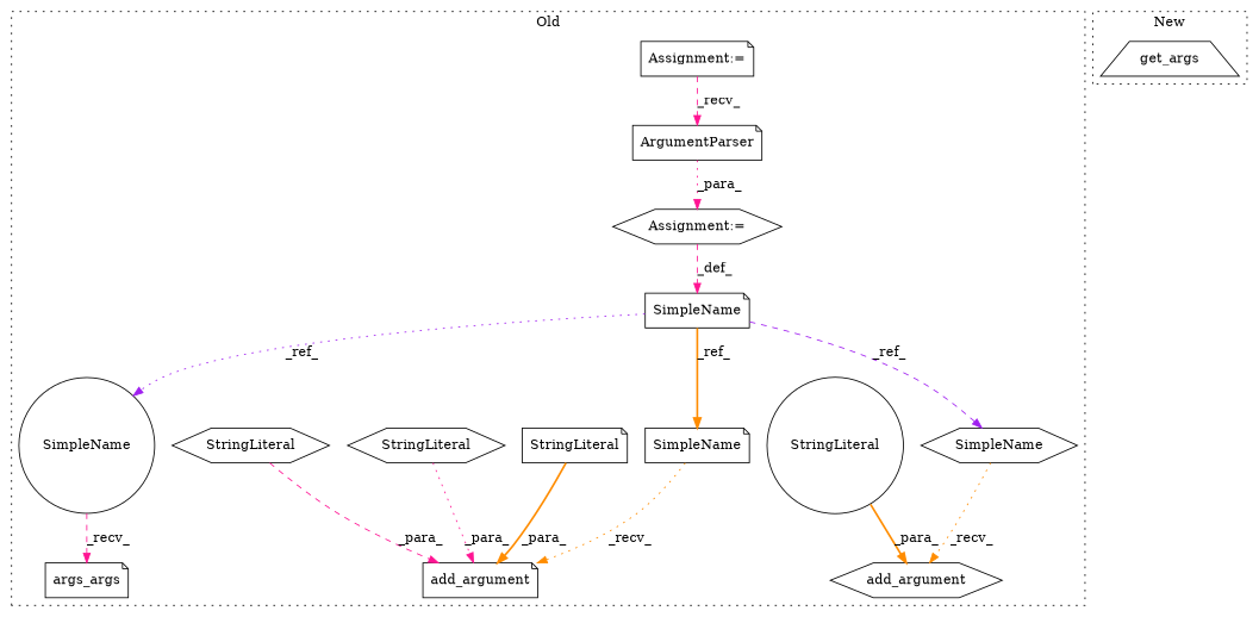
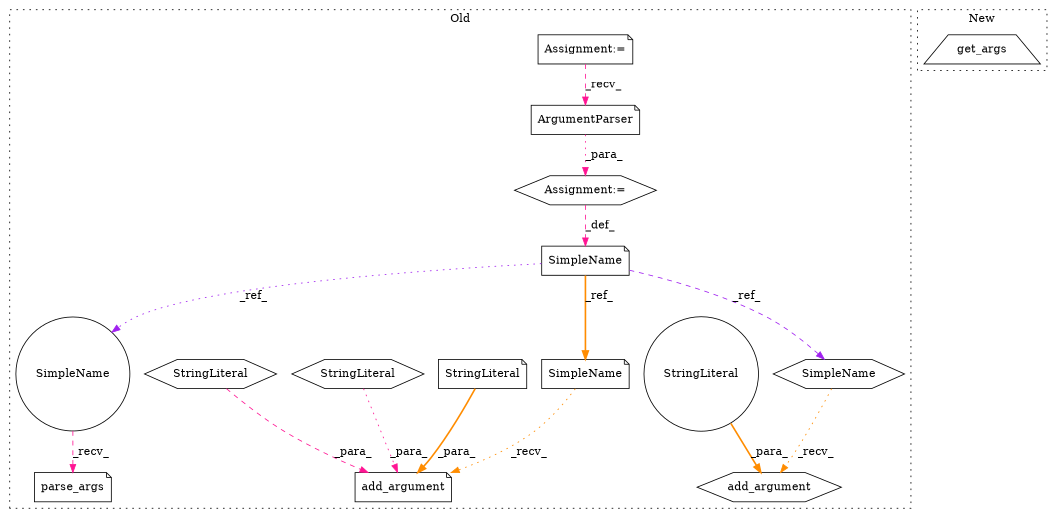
  digraph {
    node [a=32 l=6 shape=note]
    edge [color=deeppink style=dotted]
    n1 [l="13,1" label=add_argument s="1417,1473" shape=hexagon]
    n2 [a=42 label=SimpleName s=902]
-   n3 [l=12 label=args_args s=1492]
+   n3 [l=12 label=parse_args s=1492]
    n4 [l="13,1" label=add_argument s="1043,1130"]
    n5 [a=45 l=27 label=StringLiteral s=1446 shape=circle]
    n6 [a=45 l=35 label=StringLiteral s=1095 shape=hexagon]
    n7 [a=45 l=14 label=StringLiteral s=1056 shape=hexagon]
    n8 [a=7 l=8 label="Assignment:=" s=888]
    n9 [a=7 l=1 label="Assignment:=" s=908 shape=hexagon]
    n10 [a=45 l=16 label=StringLiteral s=1078]
    n11 [l="15,1" label=ArgumentParser s="918,956"]
    n12 [a=42 label=SimpleName s=1485 shape=circle]
    n13 [a=42 label=SimpleName s=1410 shape=hexagon]
    n14 [a=42 label=SimpleName s=1036]
    n15 [l=10 label=get_args s=1591 shape=trapezium]
    subgraph cluster_1 {
      label=Old
      style=dotted
      n1
      n2
      n3
      n4
      n5
      n6
      n7
      n8
      n9
      n10
      n11
      n12
      n13
      n14
    }
    subgraph cluster_2 {
      label=New
      style=dotted
      n15
    }
    n2 -> n12 [label=_ref_ color=purple]
    n2 -> n13 [label=_ref_ color=purple style=dashed]
    n2 -> n14 [label=_ref_ color=darkorange style=bold]
    n5 -> n1 [label=_para_ color=darkorange style=bold]
    n6 -> n4 [label=_para_]
    n7 -> n4 [label=_para_ style=dashed]
    n8 -> n11 [label=_recv_ style=dashed]
    n9 -> n2 [label=_def_ style=dashed]
    n10 -> n4 [label=_para_ color=darkorange style=bold]
    n11 -> n9 [label=_para_]
    n12 -> n3 [label=_recv_ style=dashed]
    n13 -> n1 [label=_recv_ color=darkorange]
    n14 -> n4 [label=_recv_ color=darkorange]
  }
